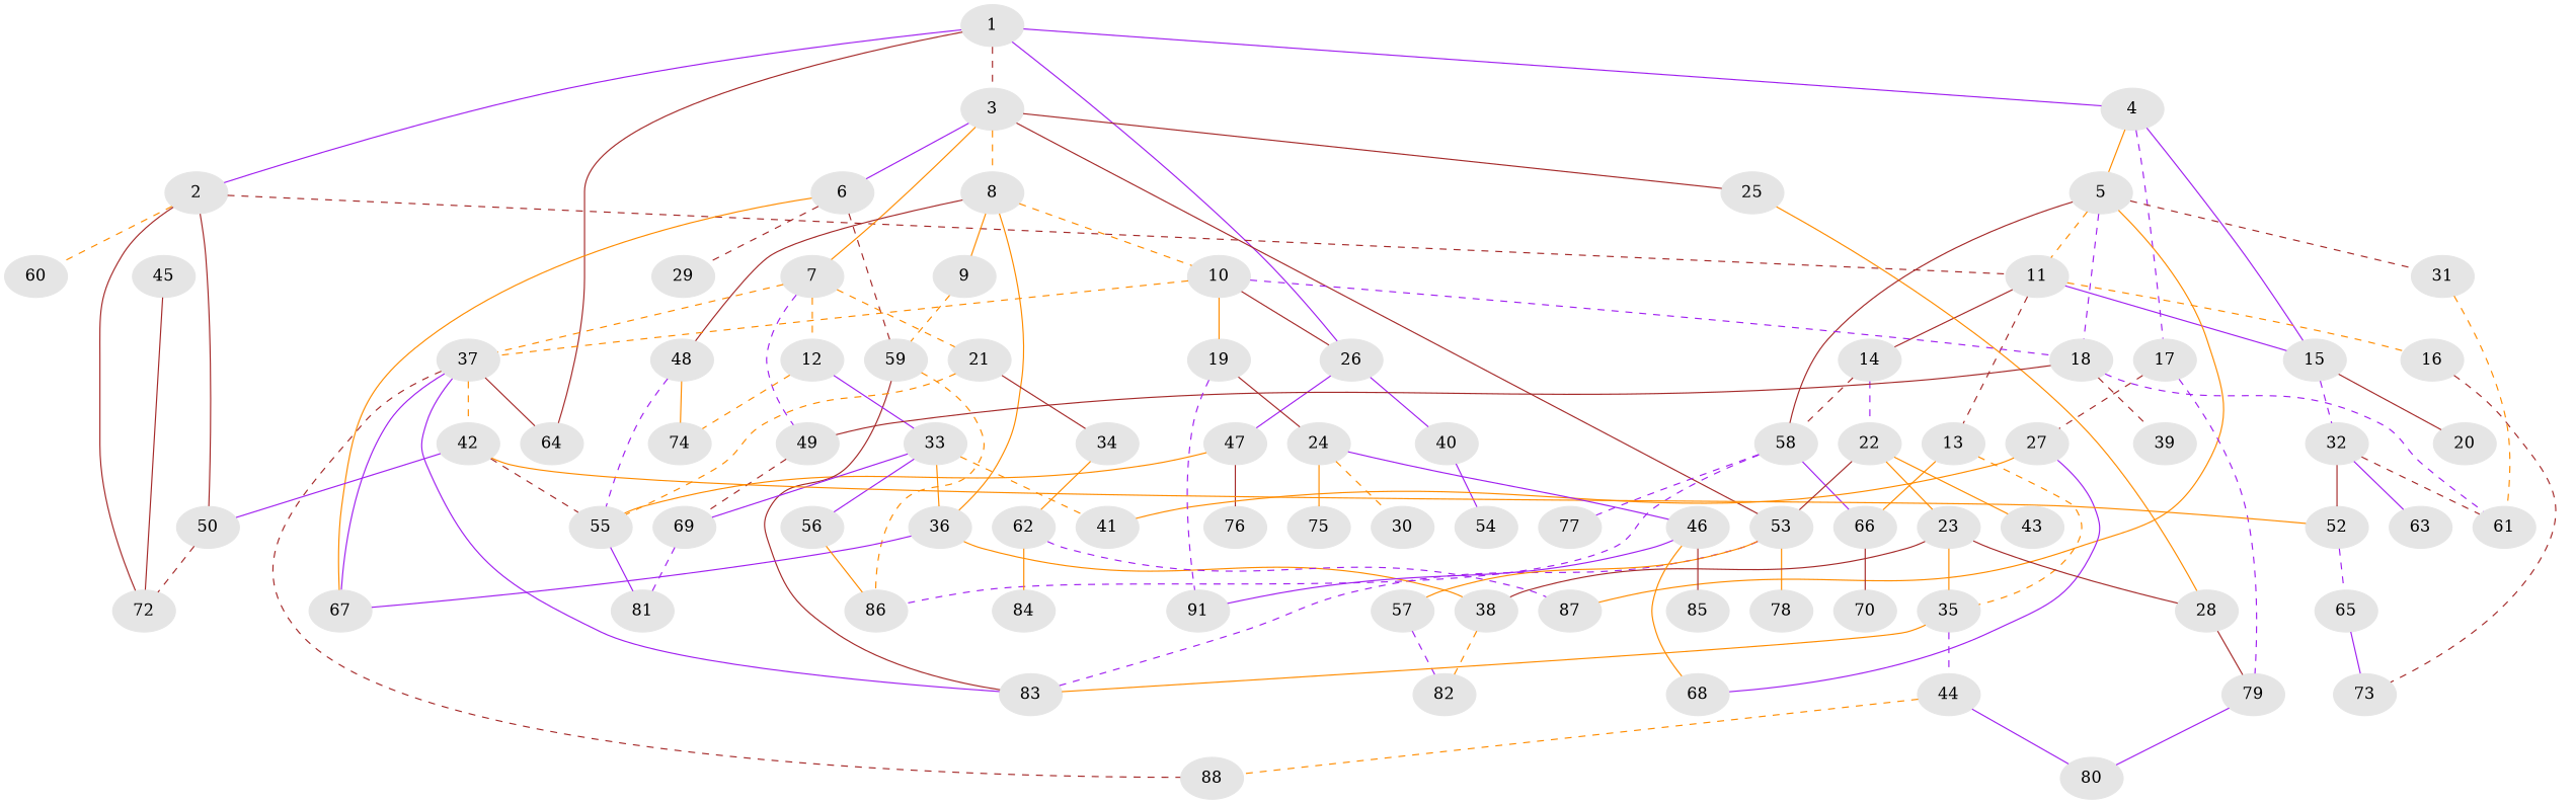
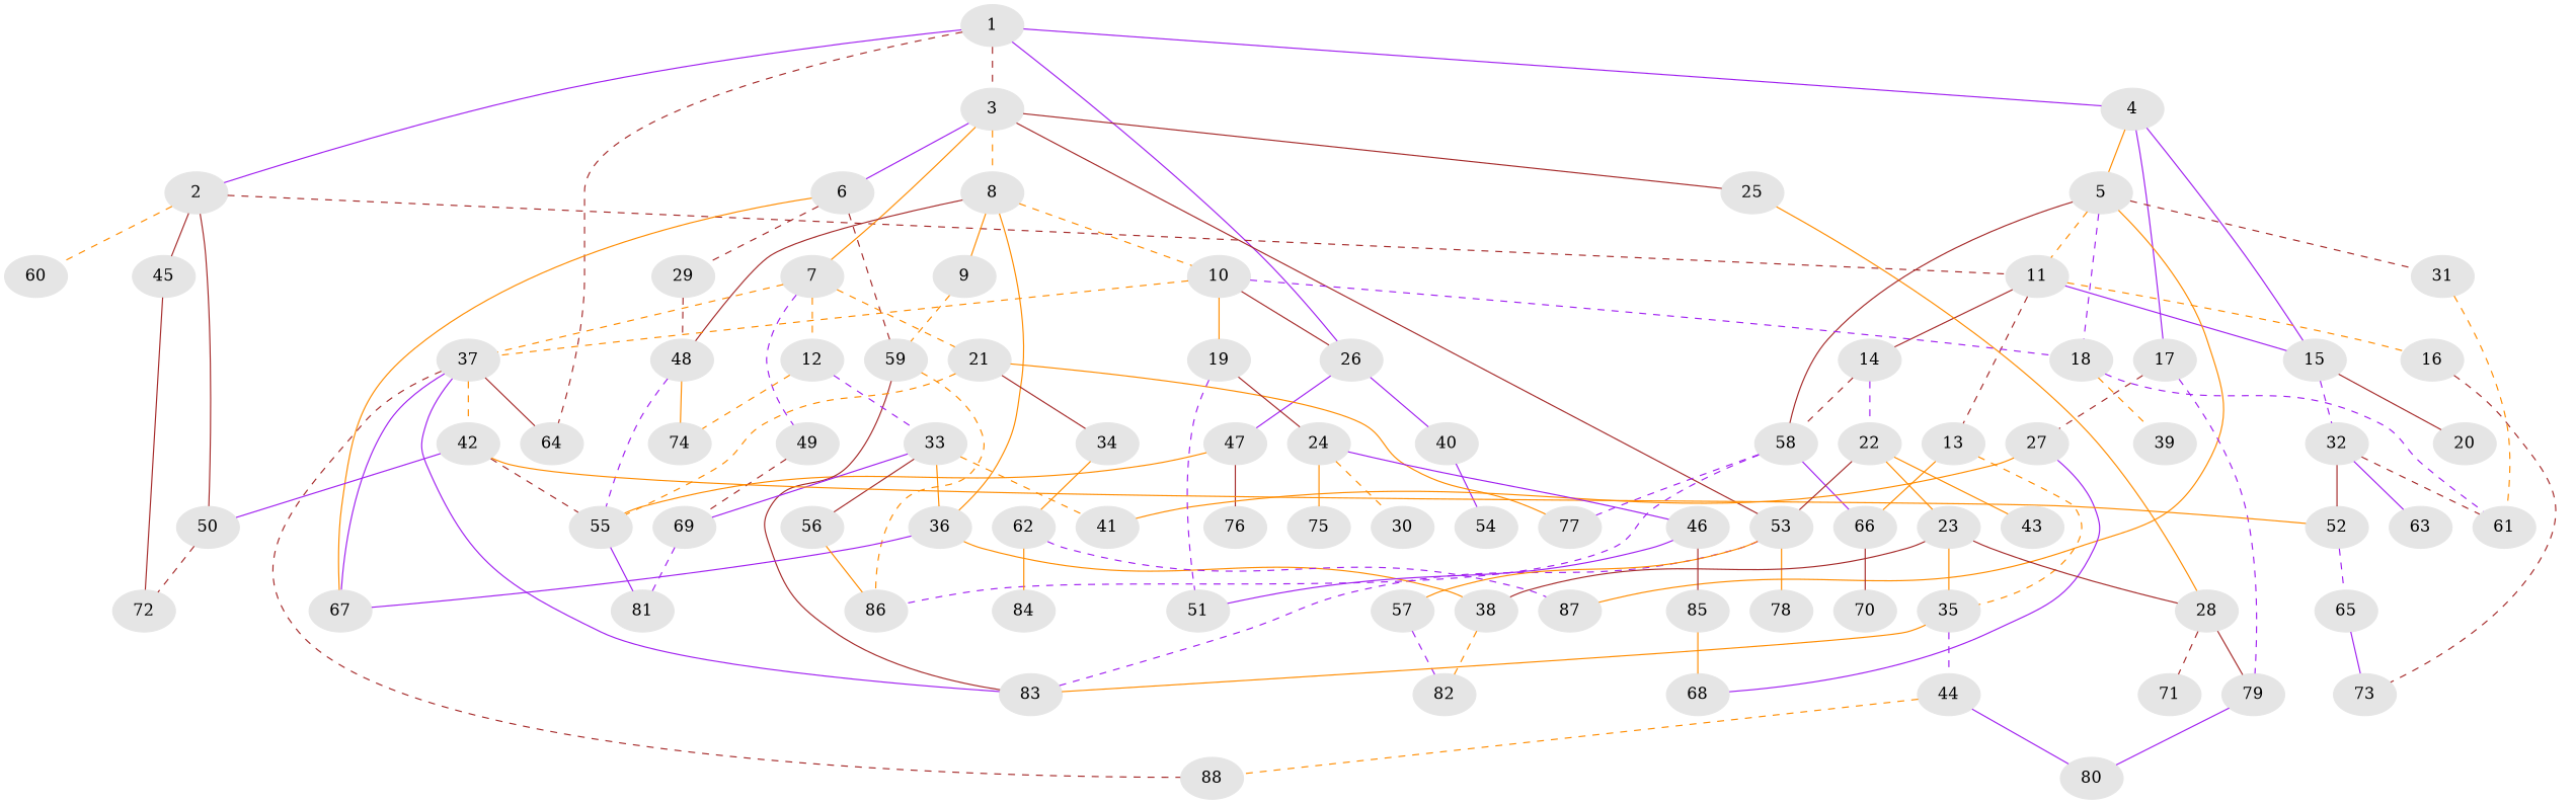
  graph {
    node [color=gray90 style=filled]
    edge [color=darkorange style=solid]
    1
    2
    3
    4
    26
    64
    11
    45
    50
    60
    6
    7
    8
    25
    53
    5
    15
    17
    40
    47
    13
    14
    16
    72
    29
    59
    67
    12
    21
    37
    49
    9
    10
    36
    48
    28
    83
    57
    78
    18
    31
    58
    87
    20
    32
    27
    79
    39
    61
    66
    77
    86
    33
    74
    34
    55
    42
    88
    69
    19
    38
    24
-   51 [label=91]
+   51
    35
    22
    73
    41
    56
    44
    70
    23
    43
    52
    63
    68
    80
    30
    46
    75
    62
    81
+   71
    82
    85
    54
    76
    65
    84
    1 -- 2 [color=purple]
    1 -- 3 [color=brown style=dashed]
    1 -- 4 [color=purple]
    1 -- 26 [color=purple]
-   1 -- 64 [color=brown]
+   1 -- 64 [color=brown style=dashed]
    2 -- 11 [color=brown style=dashed]
-   2 -- 72 [color=brown]
+   2 -- 45 [color=brown]
    2 -- 50 [color=brown]
    2 -- 60 [style=dashed]
    3 -- 6 [color=purple]
    3 -- 7
    3 -- 8 [style=dashed]
    3 -- 25 [color=brown]
    3 -- 53 [color=brown]
    4 -- 5
    4 -- 15 [color=purple]
-   4 -- 17 [color=purple style=dashed]
+   4 -- 17 [color=purple]
    26 -- 40 [color=purple]
    26 -- 47 [color=purple]
    11 -- 15 [color=purple]
    11 -- 13 [color=brown style=dashed]
    11 -- 14 [color=brown]
    11 -- 16 [style=dashed]
    45 -- 72 [color=brown]
    50 -- 72 [color=brown style=dashed]
    6 -- 29 [color=brown style=dashed]
    6 -- 59 [color=brown style=dashed]
    6 -- 67
    7 -- 12 [style=dashed]
    7 -- 21 [style=dashed]
    7 -- 37 [style=dashed]
    7 -- 49 [color=purple style=dashed]
    8 -- 9
    8 -- 10 [style=dashed]
    8 -- 36
    8 -- 48 [color=brown]
    25 -- 28
    53 -- 83 [color=purple style=dashed]
    53 -- 57
    53 -- 78
    5 -- 11 [style=dashed]
    5 -- 18 [color=purple style=dashed]
    5 -- 31 [color=brown style=dashed]
    5 -- 58 [color=brown]
    5 -- 87
    15 -- 20 [color=brown]
    15 -- 32 [color=purple style=dashed]
    17 -- 27 [color=brown style=dashed]
    17 -- 79 [color=purple style=dashed]
    40 -- 54 [color=purple]
    47 -- 55
    47 -- 76 [color=brown]
    13 -- 66
    13 -- 35 [style=dashed]
    14 -- 58 [color=brown style=dashed]
    14 -- 22 [color=purple style=dashed]
    16 -- 73 [color=brown style=dashed]
+   29 -- 48 [color=brown style=dashed]
    59 -- 83 [color=brown]
    59 -- 86 [style=dashed]
-   12 -- 33 [color=purple]
+   12 -- 33 [color=purple style=dashed]
    12 -- 74 [style=dashed]
+   21 -- 77
    21 -- 34 [color=brown]
    21 -- 55 [style=dashed]
    37 -- 64 [color=brown]
    37 -- 67 [color=purple]
    37 -- 83 [color=purple]
    37 -- 42 [style=dashed]
    37 -- 88 [color=brown style=dashed]
    49 -- 69 [color=brown style=dashed]
    9 -- 59 [style=dashed]
    10 -- 26 [color=brown]
    10 -- 37 [style=dashed]
    10 -- 18 [color=purple style=dashed]
    10 -- 19
    36 -- 67 [color=purple]
    36 -- 38
    48 -- 74
    48 -- 55 [color=purple style=dashed]
    28 -- 79 [color=brown]
+   28 -- 71 [color=brown style=dashed]
    57 -- 82 [color=purple style=dashed]
-   18 -- 49 [color=brown]
-   18 -- 39 [color=brown style=dashed]
+   18 -- 39 [style=dashed]
    18 -- 61 [color=purple style=dashed]
    31 -- 61 [style=dashed]
    58 -- 66 [color=purple]
    58 -- 77 [color=purple style=dashed]
    58 -- 86 [color=purple style=dashed]
    32 -- 61 [color=brown style=dashed]
    32 -- 52 [color=brown]
    32 -- 63 [color=purple]
    27 -- 41
    27 -- 68 [color=purple]
    79 -- 80 [color=purple]
    66 -- 70 [color=brown]
    33 -- 36
    33 -- 69 [color=purple]
    33 -- 41 [style=dashed]
-   33 -- 56 [color=purple]
+   33 -- 56 [color=brown]
    34 -- 62
    55 -- 81 [color=purple]
    42 -- 50 [color=purple]
    42 -- 55 [color=brown style=dashed]
    42 -- 52
    69 -- 81 [color=purple style=dashed]
    19 -- 24 [color=brown]
    19 -- 51 [color=purple style=dashed]
    38 -- 82 [style=dashed]
    24 -- 30 [style=dashed]
    24 -- 46 [color=purple]
    24 -- 75
    35 -- 83
    35 -- 44 [color=purple style=dashed]
    22 -- 53 [color=brown]
    22 -- 23
    22 -- 43
    56 -- 86
    44 -- 88 [style=dashed]
    44 -- 80 [color=purple]
    23 -- 28 [color=brown]
    23 -- 38 [color=brown]
    23 -- 35
    52 -- 65 [color=purple style=dashed]
    46 -- 51 [color=purple]
-   46 -- 68
+   85 -- 68
    46 -- 85 [color=brown]
    62 -- 87 [color=purple style=dashed]
    62 -- 84
    65 -- 73 [color=purple]
  }
